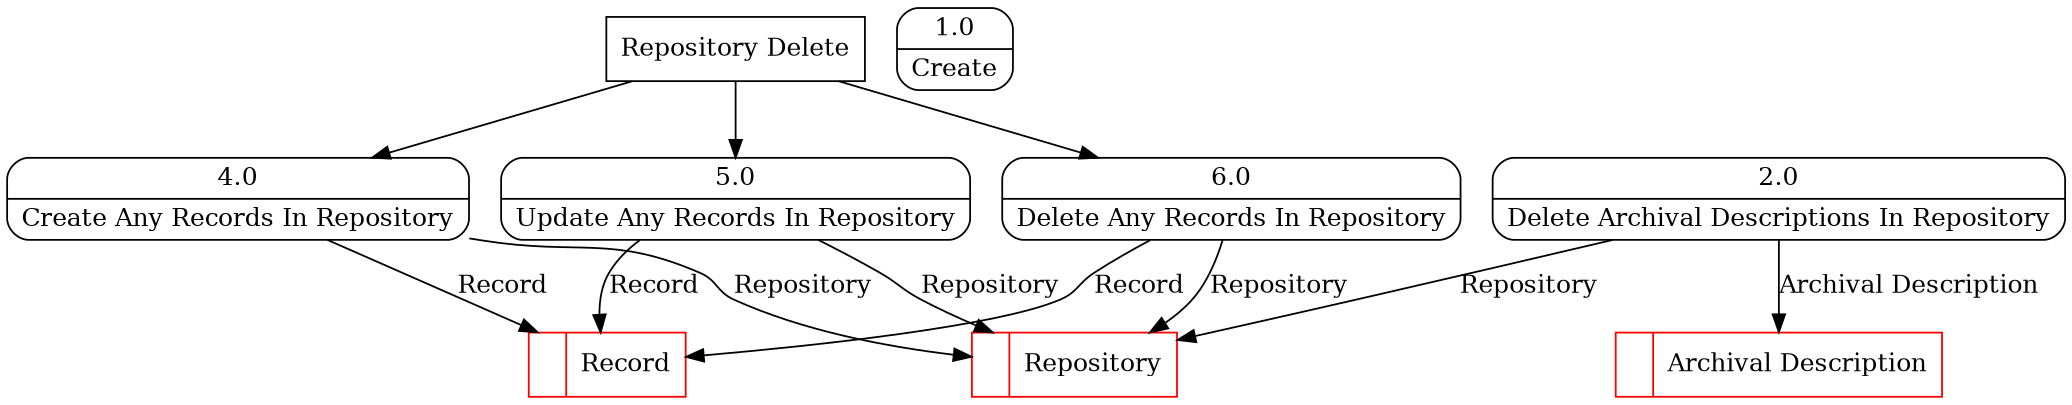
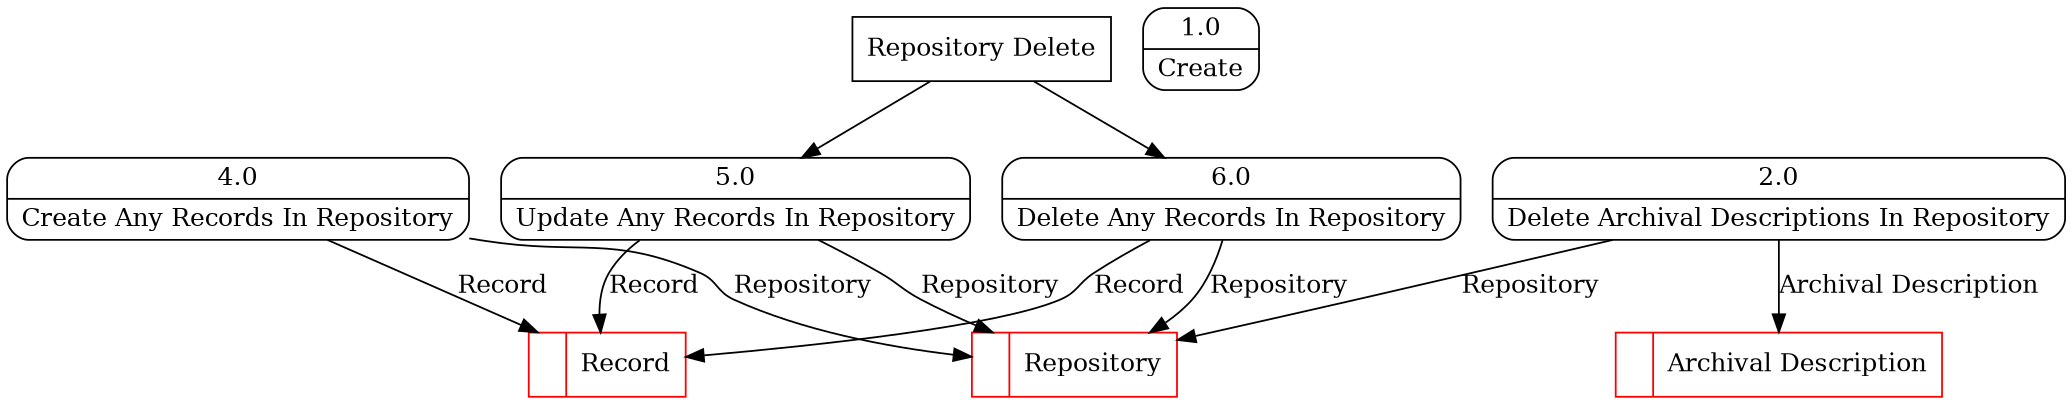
  digraph {
    node [shape=Mrecord]
    n1 [color=red label="<f0>  |<f1> Repository " shape=record]
    n2 [color=red label="<f0>  |<f1> Archival Description " shape=record]
    n3 [color=red label="<f0>  |<f1> Record " shape=record]
    n4 [label="Repository Delete" shape=box]
    n5 [label="{<f0> 4.0|<f1> Create Any Records In Repository }"]
    n6 [label="{<f0> 5.0|<f1> Update Any Records In Repository }"]
    n7 [label="{<f0> 6.0|<f1> Delete Any Records In Repository }"]
    n8 [label="{<f0> 1.0|<f1> Create }"]
    n9 [label="{<f0> 2.0|<f1> Delete Archival Descriptions In Repository }"]
-   n4 -> n5
    n4 -> n6
    n4 -> n7
    n5 -> n1 [label=Repository]
    n5 -> n3 [label=Record]
    n6 -> n1 [label=Repository]
    n6 -> n3 [label=Record]
    n7 -> n1 [label=Repository]
    n7 -> n3 [label=Record]
    n9 -> n1 [label=Repository]
    n9 -> n2 [label="Archival Description"]
  }
